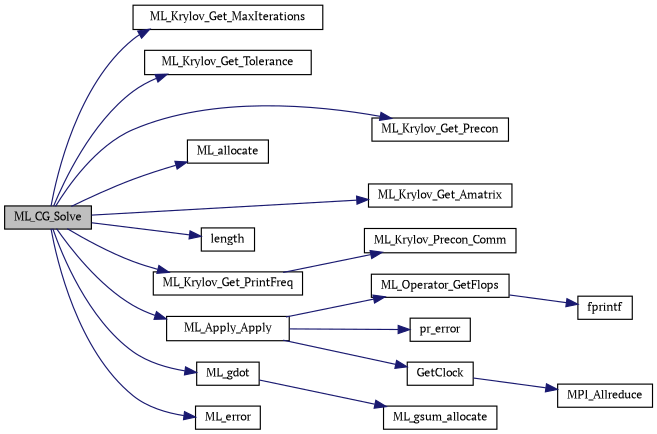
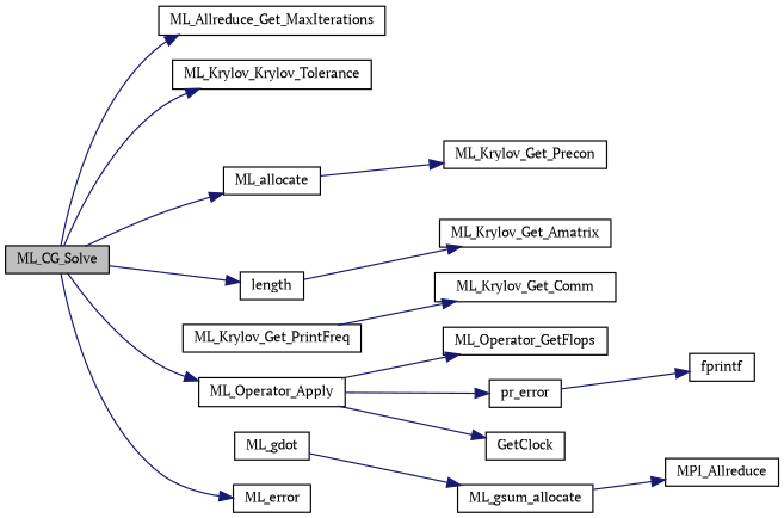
  digraph {
    fontname="PT Serif"
    rankdir=LR
    node [color=black fillcolor=white fontname="PT Serif" fontsize=10 shape=record style=filled]
    edge [color=midnightblue fontname="PT Serif" fontsize=10 labelfontname=Helvetica labelfontsize=10 style=solid]
    n1 [fillcolor=grey75 fontcolor=black height=0.2 label=ML_CG_Solve width=0.4]
-   n2 [height=0.2 label=ML_Krylov_Get_MaxIterations width=0.4]
-   n3 [height=0.2 label=ML_Krylov_Get_Tolerance width=0.4]
+   n2 [height=0.2 label=ML_Allreduce_Get_MaxIterations width=0.4]
+   n3 [height=0.2 label=ML_Krylov_Krylov_Tolerance width=0.4]
    n4 [height=0.2 label=ML_Krylov_Get_Precon width=0.4]
    n5 [height=0.2 label=ML_Krylov_Get_Amatrix width=0.4]
    n6 [height=0.2 label=ML_Krylov_Get_PrintFreq width=0.4]
    n7 [height=0.2 label=ML_allocate width=0.4]
    n8 [height=0.2 label=length width=0.4]
-   n9 [height=0.2 label=ML_Apply_Apply width=0.4]
+   n9 [height=0.2 label=ML_Operator_Apply width=0.4]
    n10 [height=0.2 label=ML_gdot width=0.4]
    n11 [height=0.2 label=ML_error width=0.4]
-   n12 [height=0.2 label=ML_Krylov_Precon_Comm width=0.4]
+   n12 [height=0.2 label=ML_Krylov_Get_Comm width=0.4]
    n13 [height=0.2 label=GetClock width=0.4]
    n14 [height=0.2 label=pr_error width=0.4]
    n15 [height=0.2 label=ML_Operator_GetFlops width=0.4]
    n16 [height=0.2 label=ML_gsum_allocate width=0.4]
    n17 [height=0.2 label=fprintf width=0.4]
    n18 [height=0.2 label=MPI_Allreduce width=0.4]
    n1 -> n2
    n1 -> n3
-   n1 -> n4
-   n1 -> n5
-   n1 -> n6
+   n7 -> n4
+   n8 -> n5
    n1 -> n7
    n1 -> n8
    n1 -> n9
-   n1 -> n10
    n1 -> n11
    n6 -> n12
    n9 -> n13
    n9 -> n14
    n9 -> n15
    n10 -> n16
-   n15 -> n17
-   n13 -> n18
+   n14 -> n17
+   n16 -> n18
  }
